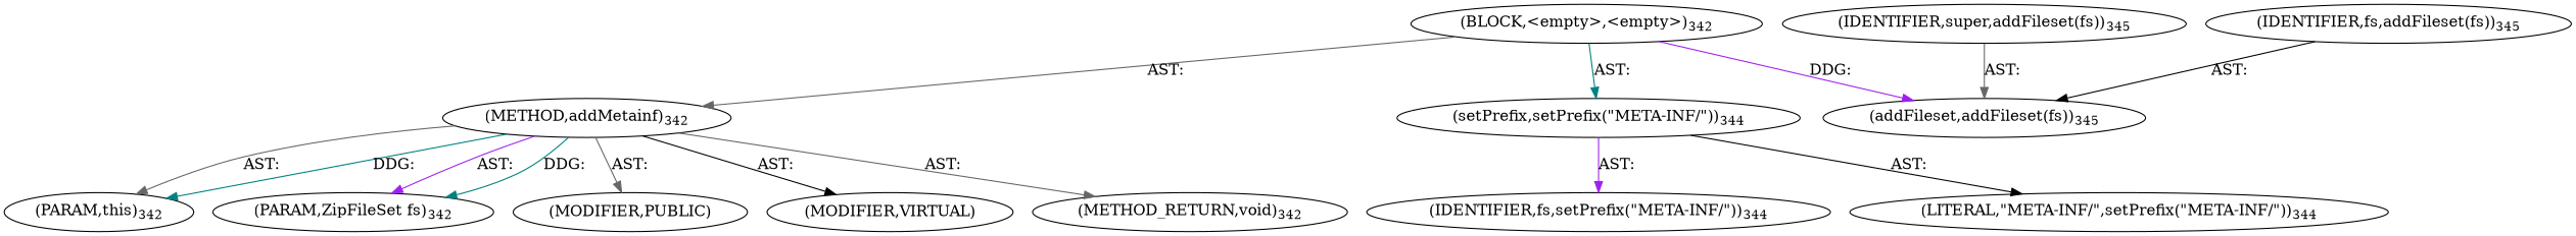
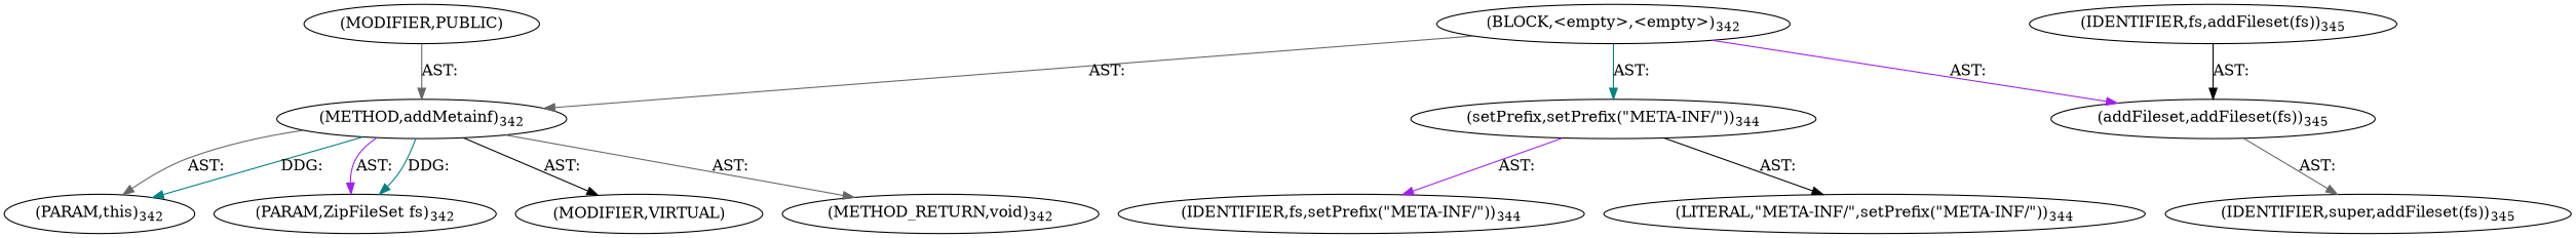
  digraph {
    edge [color=gray40]
    n1 [label=<(METHOD,addMetainf)<SUB>342</SUB>>]
    n2 [label=<(PARAM,this)<SUB>342</SUB>>]
    n3 [label=<(PARAM,ZipFileSet fs)<SUB>342</SUB>>]
    n4 [label=<(MODIFIER,PUBLIC)>]
    n5 [label=<(MODIFIER,VIRTUAL)>]
    n6 [label=<(METHOD_RETURN,void)<SUB>342</SUB>>]
    n7 [label=<(BLOCK,&lt;empty&gt;,&lt;empty&gt;)<SUB>342</SUB>>]
    n8 [label=<(setPrefix,setPrefix(&quot;META-INF/&quot;))<SUB>344</SUB>>]
    n9 [label=<(addFileset,addFileset(fs))<SUB>345</SUB>>]
    n10 [label=<(IDENTIFIER,fs,setPrefix(&quot;META-INF/&quot;))<SUB>344</SUB>>]
    n11 [label=<(LITERAL,&quot;META-INF/&quot;,setPrefix(&quot;META-INF/&quot;))<SUB>344</SUB>>]
    n12 [label=<(IDENTIFIER,super,addFileset(fs))<SUB>345</SUB>>]
    n13 [label=<(IDENTIFIER,fs,addFileset(fs))<SUB>345</SUB>>]
    n1 -> n2 [label="AST: "]
    n1 -> n2 [color=teal label="DDG: "]
    n1 -> n3 [color=purple label="AST: "]
    n1 -> n3 [color=teal label="DDG: "]
-   n1 -> n4 [label="AST: "]
+   n4 -> n1 [label="AST: "]
    n1 -> n5 [color=black label="AST: "]
    n1 -> n6 [label="AST: "]
    n7 -> n1 [label="AST: "]
    n7 -> n8 [color=teal label="AST: "]
-   n7 -> n9 [color=purple label="DDG: "]
+   n7 -> n9 [color=purple label="AST: "]
    n8 -> n10 [color=purple label="AST: "]
    n8 -> n11 [color=black label="AST: "]
-   n12 -> n9 [label="AST: "]
+   n9 -> n12 [label="AST: "]
    n13 -> n9 [color=black label="AST: "]
  }
